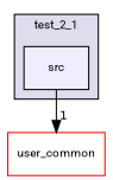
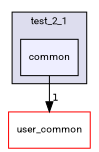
  digraph {
    compound=true
    fontname=Roboto
    node [fontname=Roboto fontsize=10 shape=box style=filled]
-   n1 [fillcolor="#eeeeff" label=src pencolor=black]
+   n1 [fillcolor="#eeeeff" label=common pencolor=black]
    n2 [color=red fillcolor=white label=user_common]
    subgraph cluster_1 {
      bgcolor="#ddddee"
      fontsize=10
      label=test_2_1
      pencolor=black
      n1
    }
    n1 -> n2 [headlabel=1 labeldistance=1.5 labelfontname=Helvetica labelfontsize=10 fontname=Roboto]
  }
